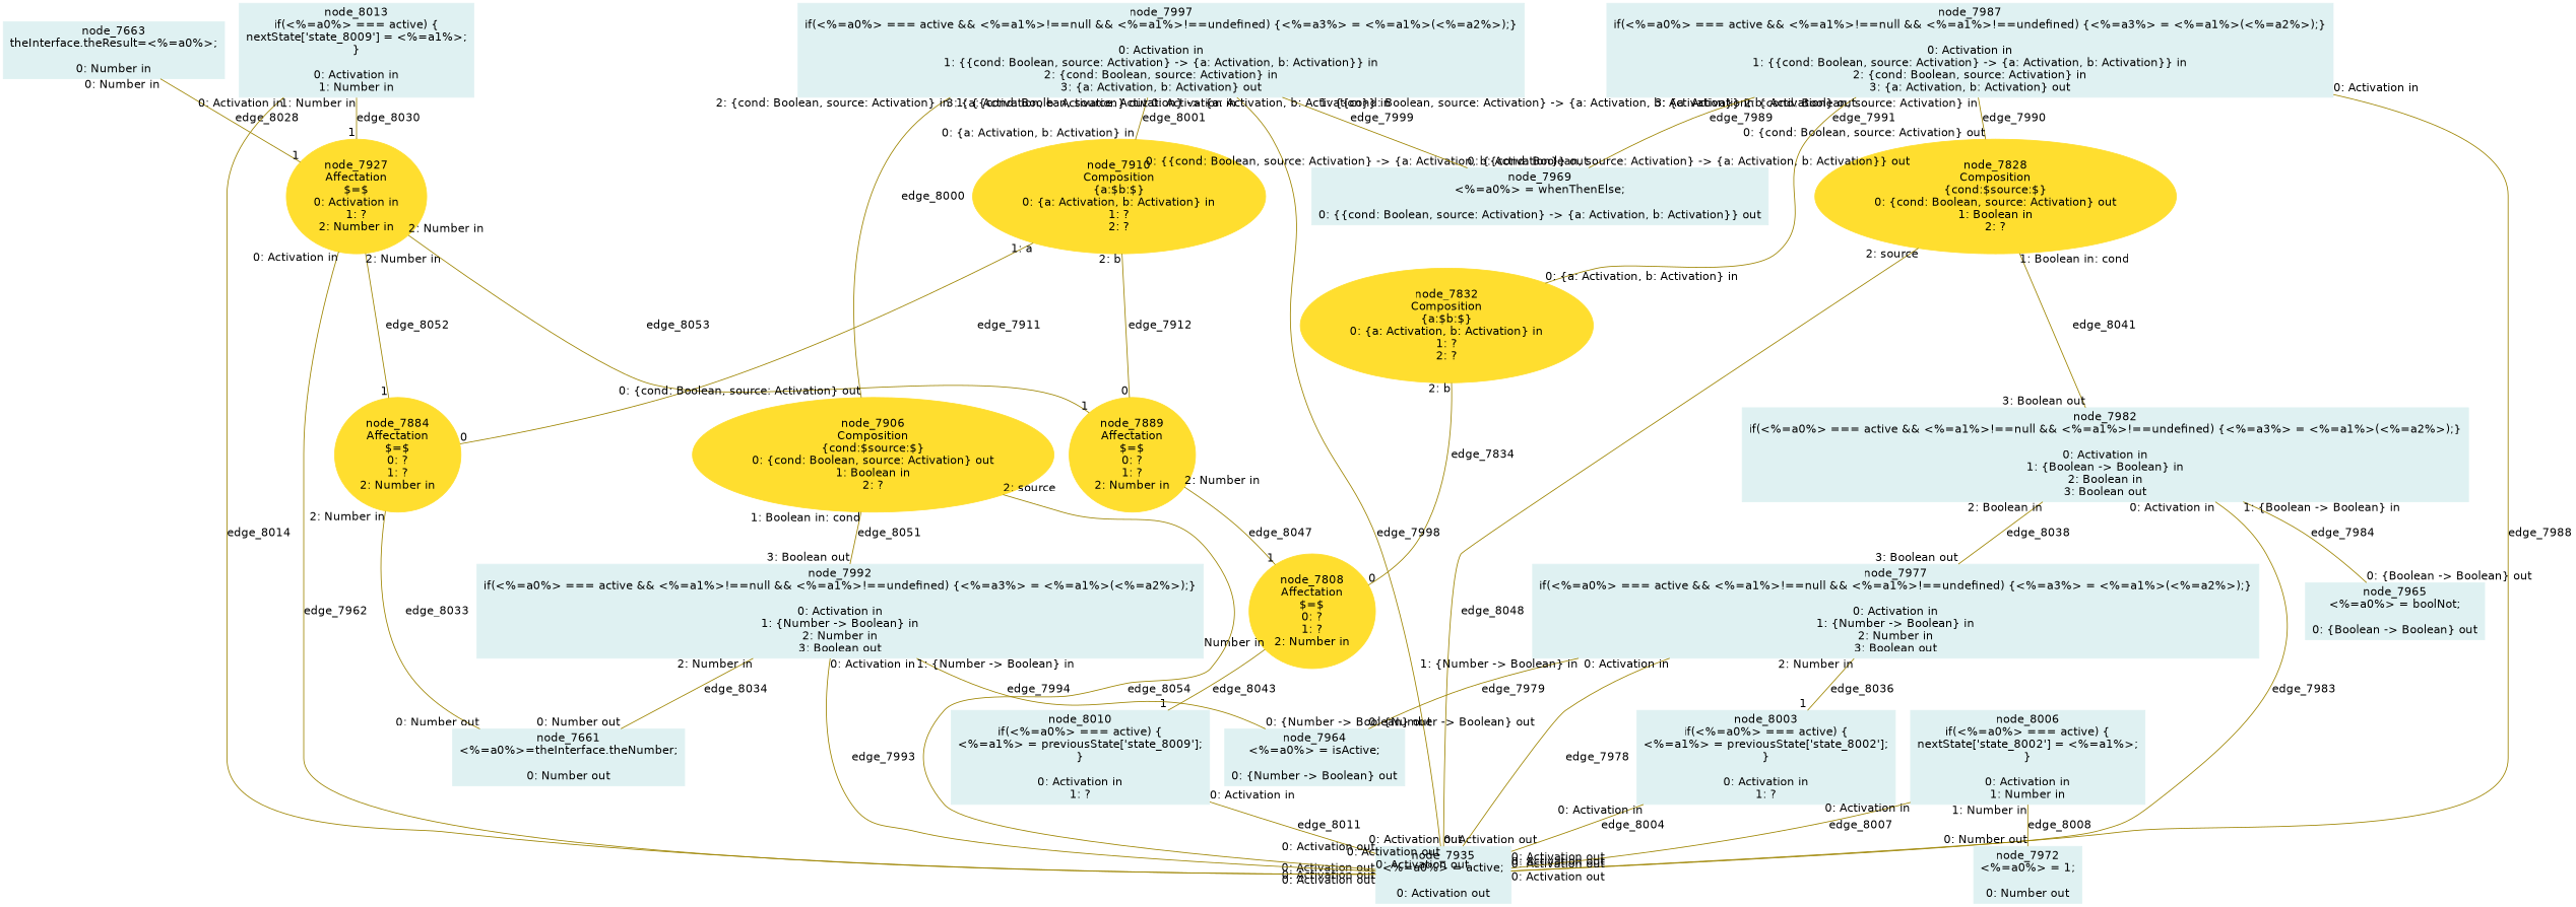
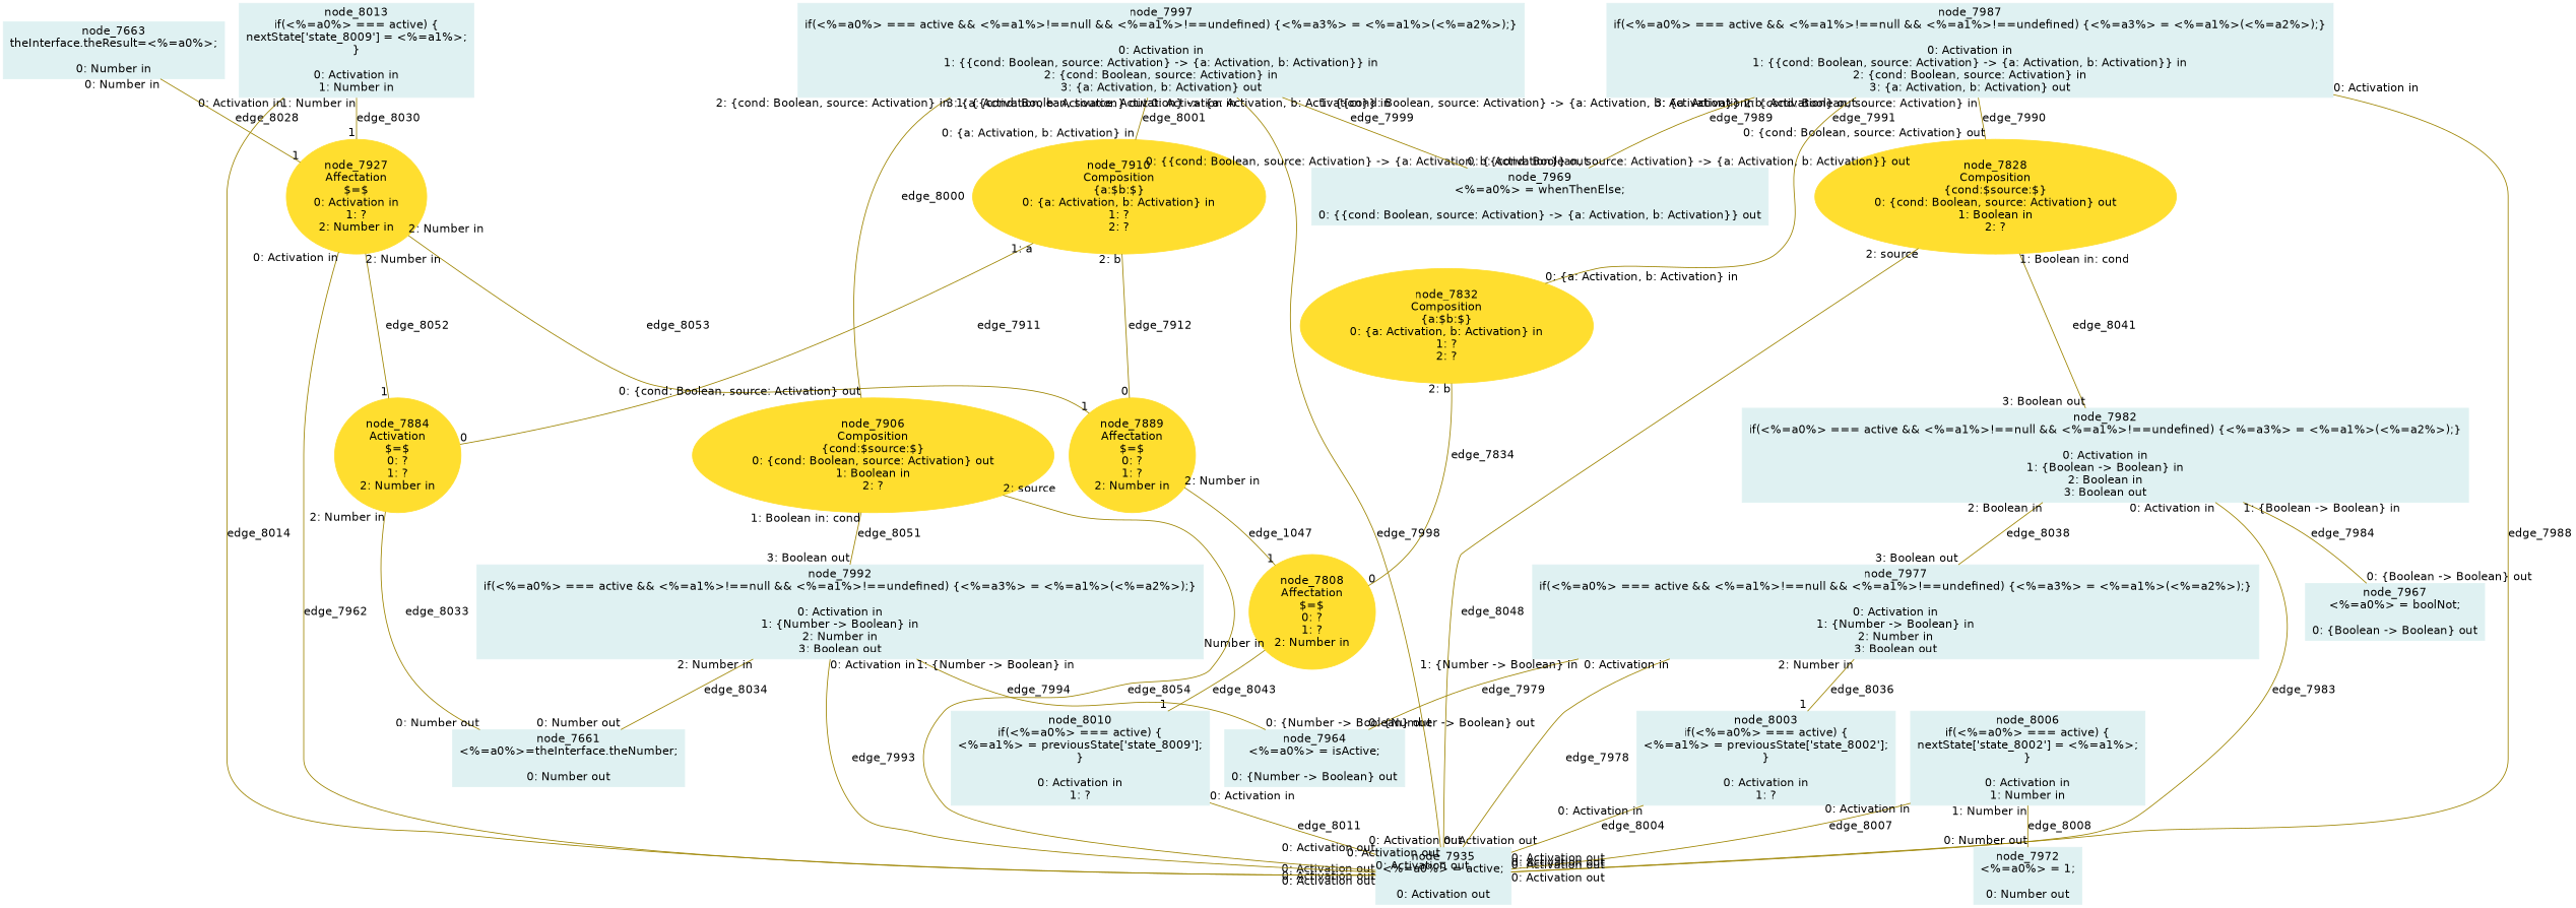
  digraph {
    fontname="DejaVu Sans"
    node [color="#dff1f2" fontname="DejaVu Sans" shape=box style=filled]
    edge [arrowHead=none arrowsize=1 color="#9d8400" dir=none fontname="DejaVu Sans" headlabel="0: Activation out" taillabel="0: Activation in"]
    n1 [label="node_7661\n<%=a0%>=theInterface.theNumber;\n\n0: Number out"]
    n2 [label="node_7663\ntheInterface.theResult=<%=a0%>;\n\n0: Number in"]
    n3 [color="#ffde2f" label="node_7927\nAffectation\n$=$\n0: Activation in\n1: ?\n2: Number in" shape=ellipse]
-   n4 [color="#ffde2f" label="node_7884\nAffectation\n$=$\n0: ?\n1: ?\n2: Number in" shape=ellipse]
+   n4 [color="#ffde2f" label="node_7884\nActivation\n$=$\n0: ?\n1: ?\n2: Number in" shape=ellipse]
    n5 [color="#ffde2f" label="node_7889\nAffectation\n$=$\n0: ?\n1: ?\n2: Number in" shape=ellipse]
    n6 [color="#ffde2f" label="node_7808\nAffectation\n$=$\n0: ?\n1: ?\n2: Number in" shape=ellipse]
    n7 [label="node_8010\nif(<%=a0%> === active) {\n<%=a1%> = previousState['state_8009'];\n}\n\n0: Activation in\n1: ?"]
    n8 [label="node_7935\n<%=a0%> = active;\n\n0: Activation out"]
    n9 [color="#ffde2f" label="node_7828\nComposition\n{cond:$source:$}\n0: {cond: Boolean, source: Activation} out\n1: Boolean in\n2: ?" shape=ellipse]
    n10 [label="node_7982\nif(<%=a0%> === active && <%=a1%>!==null && <%=a1%>!==undefined) {<%=a3%> = <%=a1%>(<%=a2%>);}\n\n0: Activation in\n1: {Boolean -> Boolean} in\n2: Boolean in\n3: Boolean out"]
-   n11 [label="node_7965\n<%=a0%> = boolNot;\n\n0: {Boolean -> Boolean} out"]
+   n11 [label="node_7967\n<%=a0%> = boolNot;\n\n0: {Boolean -> Boolean} out"]
    n12 [label="node_7977\nif(<%=a0%> === active && <%=a1%>!==null && <%=a1%>!==undefined) {<%=a3%> = <%=a1%>(<%=a2%>);}\n\n0: Activation in\n1: {Number -> Boolean} in\n2: Number in\n3: Boolean out"]
    n13 [color="#ffde2f" label="node_7832\nComposition\n{a:$b:$}\n0: {a: Activation, b: Activation} in\n1: ?\n2: ?" shape=ellipse]
    n14 [color="#ffde2f" label="node_7906\nComposition\n{cond:$source:$}\n0: {cond: Boolean, source: Activation} out\n1: Boolean in\n2: ?" shape=ellipse]
    n15 [label="node_7992\nif(<%=a0%> === active && <%=a1%>!==null && <%=a1%>!==undefined) {<%=a3%> = <%=a1%>(<%=a2%>);}\n\n0: Activation in\n1: {Number -> Boolean} in\n2: Number in\n3: Boolean out"]
    n16 [label="node_7964\n<%=a0%> = isActive;\n\n0: {Number -> Boolean} out"]
    n17 [color="#ffde2f" label="node_7910\nComposition\n{a:$b:$}\n0: {a: Activation, b: Activation} in\n1: ?\n2: ?" shape=ellipse]
    n18 [label="node_7969\n<%=a0%> = whenThenElse;\n\n0: {{cond: Boolean, source: Activation} -> {a: Activation, b: Activation}} out"]
    n19 [label="node_7972\n<%=a0%> = 1;\n\n0: Number out"]
    n20 [label="node_8003\nif(<%=a0%> === active) {\n<%=a1%> = previousState['state_8002'];\n}\n\n0: Activation in\n1: ?"]
    n21 [label="node_7987\nif(<%=a0%> === active && <%=a1%>!==null && <%=a1%>!==undefined) {<%=a3%> = <%=a1%>(<%=a2%>);}\n\n0: Activation in\n1: {{cond: Boolean, source: Activation} -> {a: Activation, b: Activation}} in\n2: {cond: Boolean, source: Activation} in\n3: {a: Activation, b: Activation} out"]
    n22 [label="node_7997\nif(<%=a0%> === active && <%=a1%>!==null && <%=a1%>!==undefined) {<%=a3%> = <%=a1%>(<%=a2%>);}\n\n0: Activation in\n1: {{cond: Boolean, source: Activation} -> {a: Activation, b: Activation}} in\n2: {cond: Boolean, source: Activation} in\n3: {a: Activation, b: Activation} out"]
    n23 [label="node_8006\nif(<%=a0%> === active) {\nnextState['state_8002'] = <%=a1%>;\n}\n\n0: Activation in\n1: Number in"]
    n24 [label="node_8013\nif(<%=a0%> === active) {\nnextState['state_8009'] = <%=a1%>;\n}\n\n0: Activation in\n1: Number in"]
    n2 -> n3 [headlabel=1 label=edge_8028 taillabel="0: Number in"]
    n3 -> n4 [headlabel=1 label=edge_8052 taillabel="2: Number in"]
    n3 -> n5 [headlabel=1 label=edge_8053 taillabel="2: Number in"]
    n4 -> n1 [headlabel="0: Number out" label=edge_8033 taillabel="2: Number in"]
-   n5 -> n6 [headlabel=1 label=edge_8047 taillabel="2: Number in"]
+   n5 -> n6 [headlabel=1 label=edge_1047 taillabel="2: Number in"]
    n6 -> n7 [headlabel=1 label=edge_8043 taillabel="2: Number in"]
    n7 -> n8 [label=edge_8011]
    n8 -> n3 [headlabel="0: Activation in" label=edge_7962 taillabel="0: Activation out"]
    n9 -> n8 [label=edge_8048 taillabel="2: source"]
    n9 -> n10 [headlabel="3: Boolean out" label=edge_8041 taillabel="1: Boolean in: cond"]
    n10 -> n8 [label=edge_7983]
    n10 -> n11 [headlabel="0: {Boolean -> Boolean} out" label=edge_7984 taillabel="1: {Boolean -> Boolean} in"]
    n10 -> n12 [headlabel="3: Boolean out" label=edge_8038 taillabel="2: Boolean in"]
    n12 -> n8 [label=edge_7978]
    n12 -> n16 [headlabel="0: {Number -> Boolean} out" label=edge_7979 taillabel="1: {Number -> Boolean} in"]
    n12 -> n20 [headlabel=1 label=edge_8036 taillabel="2: Number in"]
    n13 -> n6 [headlabel=0 label=edge_7834 taillabel="2: b"]
    n14 -> n8 [label=edge_8054 taillabel="2: source"]
    n14 -> n15 [headlabel="3: Boolean out" label=edge_8051 taillabel="1: Boolean in: cond"]
    n15 -> n1 [headlabel="0: Number out" label=edge_8034 taillabel="2: Number in"]
    n15 -> n8 [label=edge_7993]
    n15 -> n16 [headlabel="0: {Number -> Boolean} out" label=edge_7994 taillabel="1: {Number -> Boolean} in"]
    n17 -> n4 [headlabel=0 label=edge_7911 taillabel="1: a"]
    n17 -> n5 [headlabel=0 label=edge_7912 taillabel="2: b"]
    n20 -> n8 [label=edge_8004]
    n21 -> n8 [label=edge_7988]
    n21 -> n9 [headlabel="0: {cond: Boolean, source: Activation} out" label=edge_7990 taillabel="2: {cond: Boolean, source: Activation} in"]
    n21 -> n13 [headlabel="0: {a: Activation, b: Activation} in" label=edge_7991 taillabel="3: {a: Activation, b: Activation} out"]
    n21 -> n18 [headlabel="0: {{cond: Boolean, source: Activation} -> {a: Activation, b: Activation}} out" label=edge_7989 taillabel="1: {{cond: Boolean, source: Activation} -> {a: Activation, b: Activation}} in"]
    n22 -> n8 [label=edge_7998]
    n22 -> n14 [headlabel="0: {cond: Boolean, source: Activation} out" label=edge_8000 taillabel="2: {cond: Boolean, source: Activation} in"]
    n22 -> n17 [headlabel="0: {a: Activation, b: Activation} in" label=edge_8001 taillabel="3: {a: Activation, b: Activation} out"]
    n22 -> n18 [headlabel="0: {{cond: Boolean, source: Activation} -> {a: Activation, b: Activation}} out" label=edge_7999 taillabel="1: {{cond: Boolean, source: Activation} -> {a: Activation, b: Activation}} in"]
    n23 -> n8 [label=edge_8007]
    n23 -> n19 [headlabel="0: Number out" label=edge_8008 taillabel="1: Number in"]
    n24 -> n3 [headlabel=1 label=edge_8030 taillabel="1: Number in"]
    n24 -> n8 [label=edge_8014]
  }
